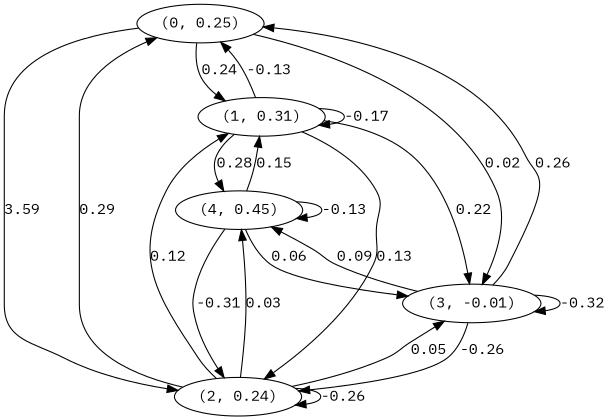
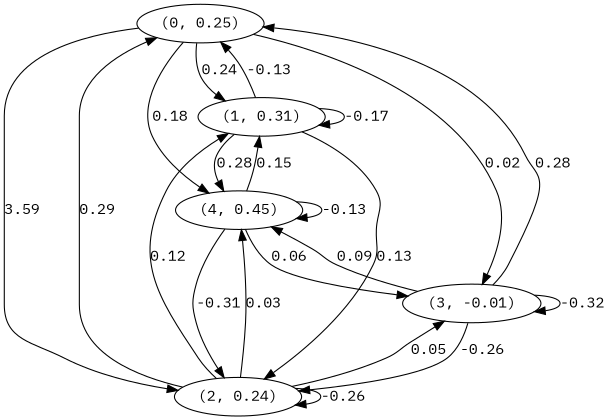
  digraph {
    fontname="IBM Plex Mono"
    node [fontname="IBM Plex Mono"]
    edge [fontname="IBM Plex Mono"]
    n1 [label="(0, 0.25)"]
    n2 [label="(1, 0.31)"]
    n3 [label="(2, 0.24)"]
    n4 [label="(3, -0.01)"]
    n5 [label="(4, 0.45)"]
    n1 -> n2 [label=0.24]
    n1 -> n3 [label=3.59]
    n1 -> n4 [label=0.02]
+   n1 -> n5 [label=0.18]
    n2 -> n1 [label=-0.13]
    n2 -> n2 [label=-0.17]
    n2 -> n3 [label=0.13]
-   n2 -> n4 [label=0.22]
    n2 -> n5 [label=0.28]
    n3 -> n1 [label=0.29]
    n3 -> n2 [label=0.12]
    n3 -> n3 [label=-0.26]
    n3 -> n4 [label=0.05]
    n3 -> n5 [label=0.03]
-   n4 -> n1 [label=0.26]
+   n4 -> n1 [label=0.28]
    n4 -> n3 [label=-0.26]
    n4 -> n4 [label=-0.32]
    n4 -> n5 [label=0.09]
    n5 -> n2 [label=0.15]
    n5 -> n3 [label=-0.31]
    n5 -> n4 [label=0.06]
    n5 -> n5 [label=-0.13]
  }
